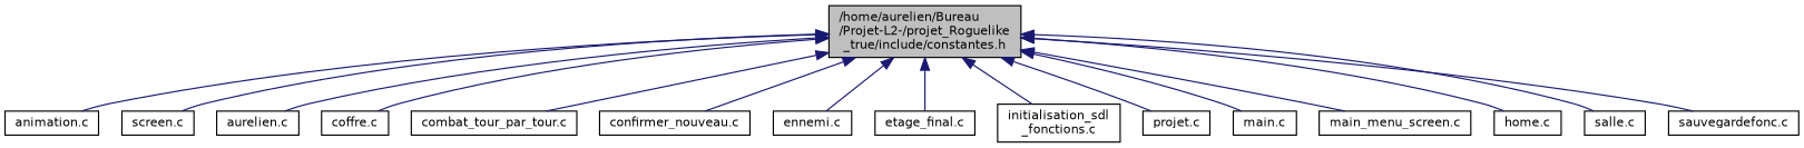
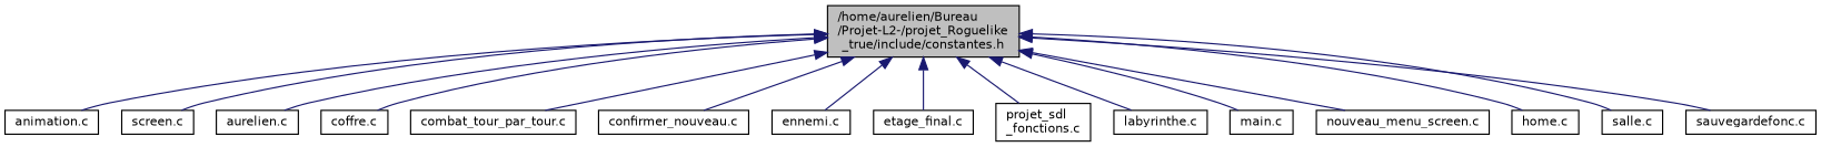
  digraph {
    node [color=black fillcolor=white fontname=Helvetica fontsize=10 shape=record style=filled]
    edge [color=midnightblue dir=back fontname=Helvetica fontsize=10 labelfontname=Helvetica labelfontsize=10 style=solid]
    n1 [fillcolor=grey75 fontcolor=black height=0.2 label="/home/aurelien/Bureau\l/Projet-L2-/projet_Roguelike\l_true/include/constantes.h" width=0.4]
    n2 [height=0.2 label="animation.c" width=0.4]
    n3 [height=0.2 label="screen.c" width=0.4]
    n4 [height=0.2 label="aurelien.c" width=0.4]
    n5 [height=0.2 label="coffre.c" width=0.4]
    n6 [height=0.2 label="combat_tour_par_tour.c" width=0.4]
    n7 [height=0.2 label="confirmer_nouveau.c" width=0.4]
    n8 [height=0.2 label="ennemi.c" width=0.4]
    n9 [height=0.2 label="etage_final.c" width=0.4]
-   n10 [height=0.2 label="initialisation_sdl\l_fonctions.c" width=0.4]
-   n11 [height=0.2 label="projet.c" width=0.4]
+   n10 [height=0.2 label="projet_sdl\l_fonctions.c" width=0.4]
+   n11 [height=0.2 label="labyrinthe.c" width=0.4]
    n12 [height=0.2 label="main.c" width=0.4]
-   n13 [height=0.2 label="main_menu_screen.c" width=0.4]
+   n13 [height=0.2 label="nouveau_menu_screen.c" width=0.4]
    n14 [height=0.2 label="home.c" width=0.4]
    n15 [height=0.2 label="salle.c" width=0.4]
    n16 [height=0.2 label="sauvegardefonc.c" width=0.4]
    n1 -> n2
    n1 -> n3
    n1 -> n4
    n1 -> n5
    n1 -> n6
    n1 -> n7
    n1 -> n8
    n1 -> n9
    n1 -> n10
    n1 -> n11
    n1 -> n12
    n1 -> n13
    n1 -> n14
    n1 -> n15
    n1 -> n16
  }
